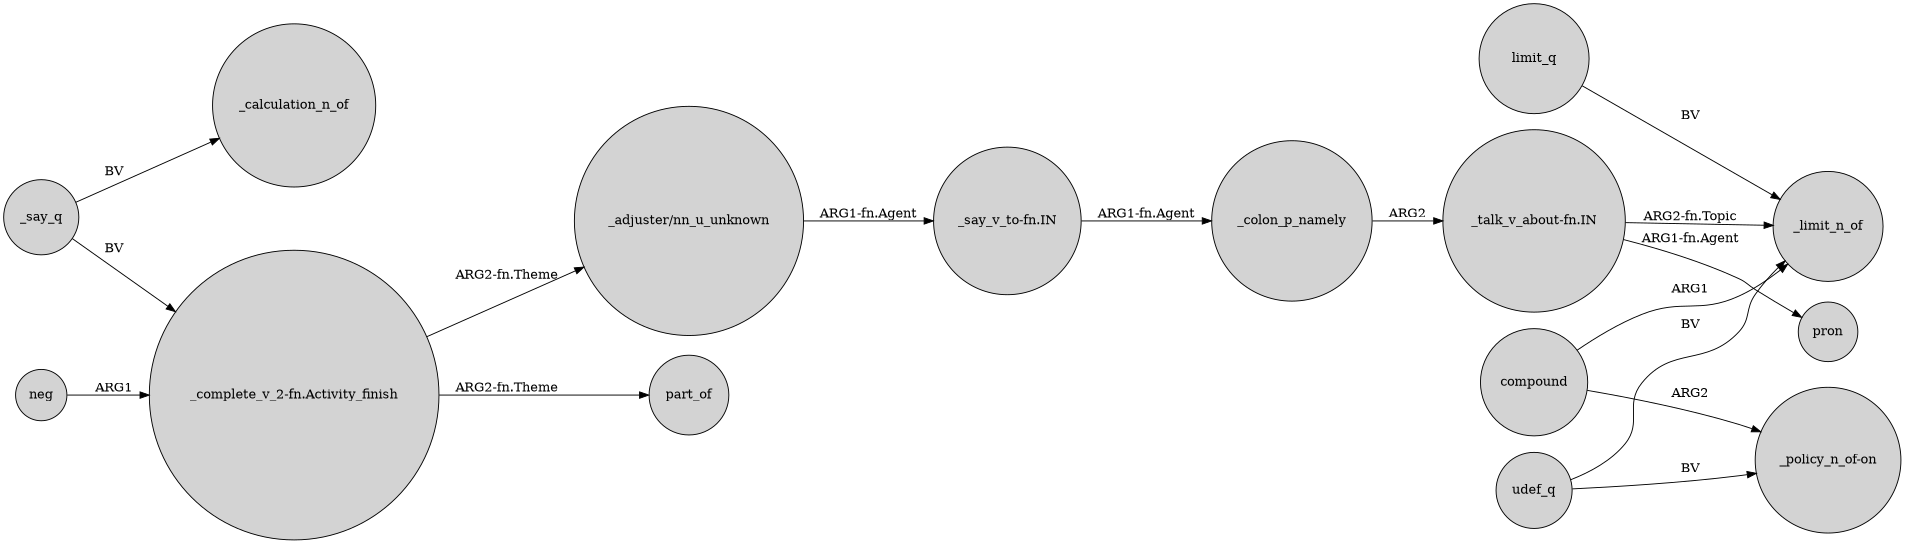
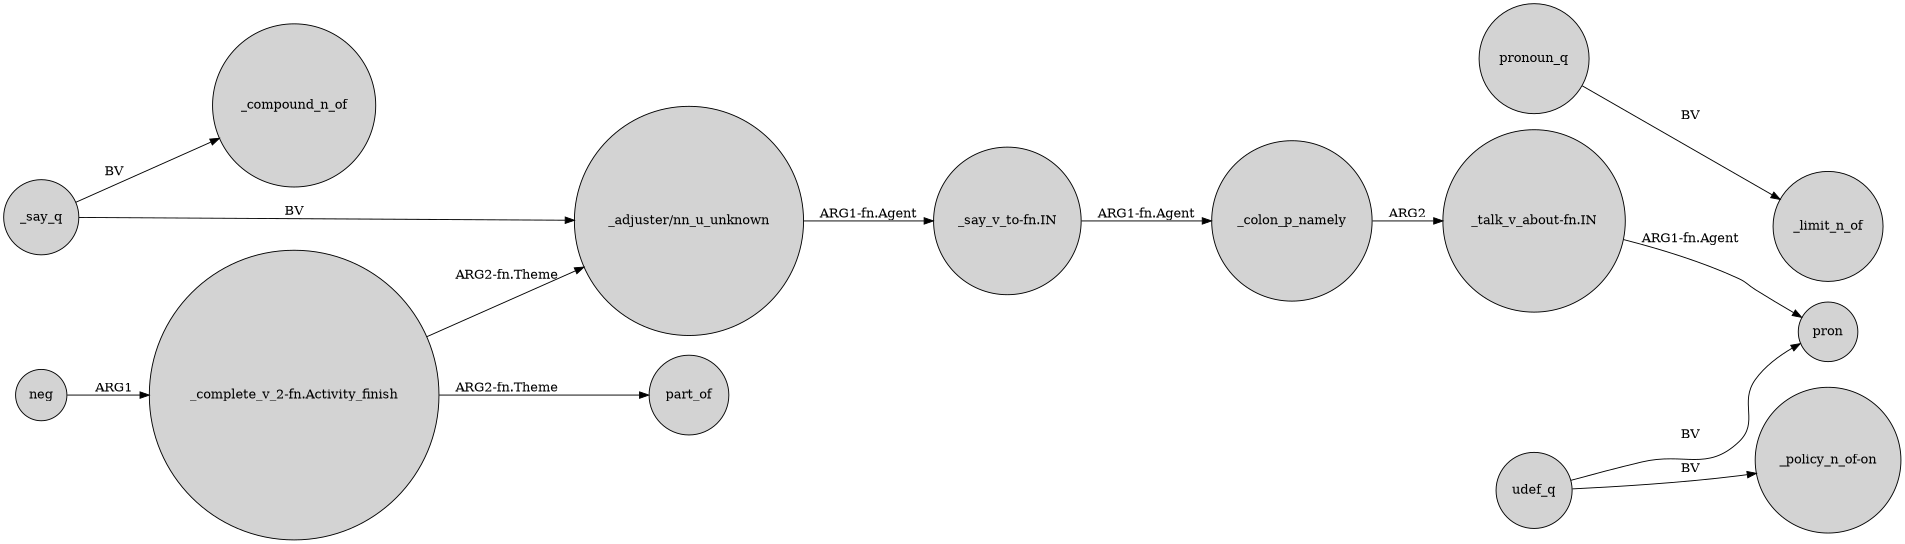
  digraph {
    rankdir=LR
    node [shape=circle style=filled]
    "_talk_v_about-fn.IN"
    pron
    _limit_n_of
    n4 [label=_say_q]
-   _calculation_n_of
+   _calculation_n_of [label=_compound_n_of]
    "_adjuster/nn_u_unknown"
    "_say_v_to-fn.IN"
    "_complete_v_2-fn.Activity_finish"
    part_of
-   compound
    "_policy_n_of-on"
    udef_q
    neg
    _colon_p_namely
-   pronoun_q [label=limit_q]
+   pronoun_q
    "_talk_v_about-fn.IN" -> pron [label="ARG1-fn.Agent"]
-   "_talk_v_about-fn.IN" -> _limit_n_of [label="ARG2-fn.Topic"]
    n4 -> _calculation_n_of [label=BV]
-   n4 -> "_complete_v_2-fn.Activity_finish" [label=BV]
+   n4 -> "_adjuster/nn_u_unknown" [label=BV]
    "_adjuster/nn_u_unknown" -> "_say_v_to-fn.IN" [label="ARG1-fn.Agent"]
    "_say_v_to-fn.IN" -> _colon_p_namely [label="ARG1-fn.Agent"]
    "_complete_v_2-fn.Activity_finish" -> "_adjuster/nn_u_unknown" [label="ARG2-fn.Theme"]
    "_complete_v_2-fn.Activity_finish" -> part_of [label="ARG2-fn.Theme"]
-   compound -> _limit_n_of [label=ARG1]
-   compound -> "_policy_n_of-on" [label=ARG2]
-   udef_q -> _limit_n_of [label=BV]
+   udef_q -> pron [label=BV]
    udef_q -> "_policy_n_of-on" [label=BV]
    neg -> "_complete_v_2-fn.Activity_finish" [label=ARG1]
    _colon_p_namely -> "_talk_v_about-fn.IN" [label=ARG2]
    pronoun_q -> _limit_n_of [label=BV]
  }
